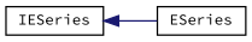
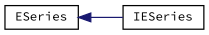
  digraph {
    rankdir=LR
    fontname="Source Code Pro"
    node [color=black fillcolor=white fontname="Source Code Pro" fontsize=10 shape=record style=filled]
    n1 [height=0.2 label=IESeries width=0.4]
    n2 [height=0.2 label=ESeries width=0.4]
-   n1 -> n2 [color=midnightblue dir=back fontname="Source Code Pro" fontsize=10 labelfontname=Helvetica labelfontsize=10 style=solid]
+   n2 -> n1 [color=midnightblue dir=back fontname="Source Code Pro" fontsize=10 labelfontname=Helvetica labelfontsize=10 style=solid]
  }
